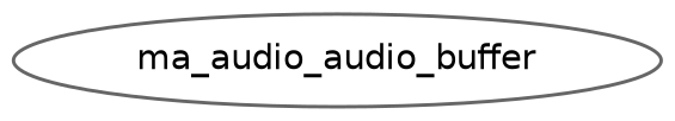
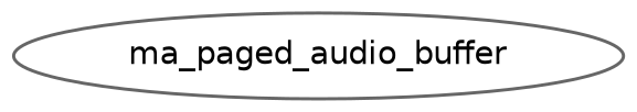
  digraph {
    rankdir=TB
-   n1 [color=grey40 fillcolor=white fontname=Helvetica fontsize=10 height=0.2 label=ma_audio_audio_buffer shape=ellipse style=filled width=0.4]
+   n1 [color=grey40 fillcolor=white fontname=Helvetica fontsize=10 height=0.2 label=ma_paged_audio_buffer shape=ellipse style=filled width=0.4]
  }
